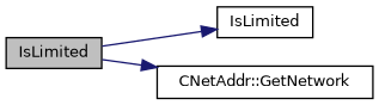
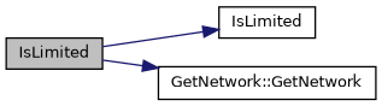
  digraph {
    rankdir=LR
    node [color=black fillcolor=white fontname=Helvetica fontsize=10 shape=record style=filled]
    edge [color=midnightblue fontname=Helvetica fontsize=10 labelfontname=Helvetica labelfontsize=10 style=solid]
    n1 [fillcolor=grey75 fontcolor=black height=0.2 label=IsLimited width=0.4]
    n2 [height=0.2 label=IsLimited width=0.4]
-   n3 [height=0.2 label="CNetAddr::GetNetwork" width=0.4]
+   n3 [height=0.2 label="GetNetwork::GetNetwork" width=0.4]
    n1 -> n2
    n1 -> n3
  }
